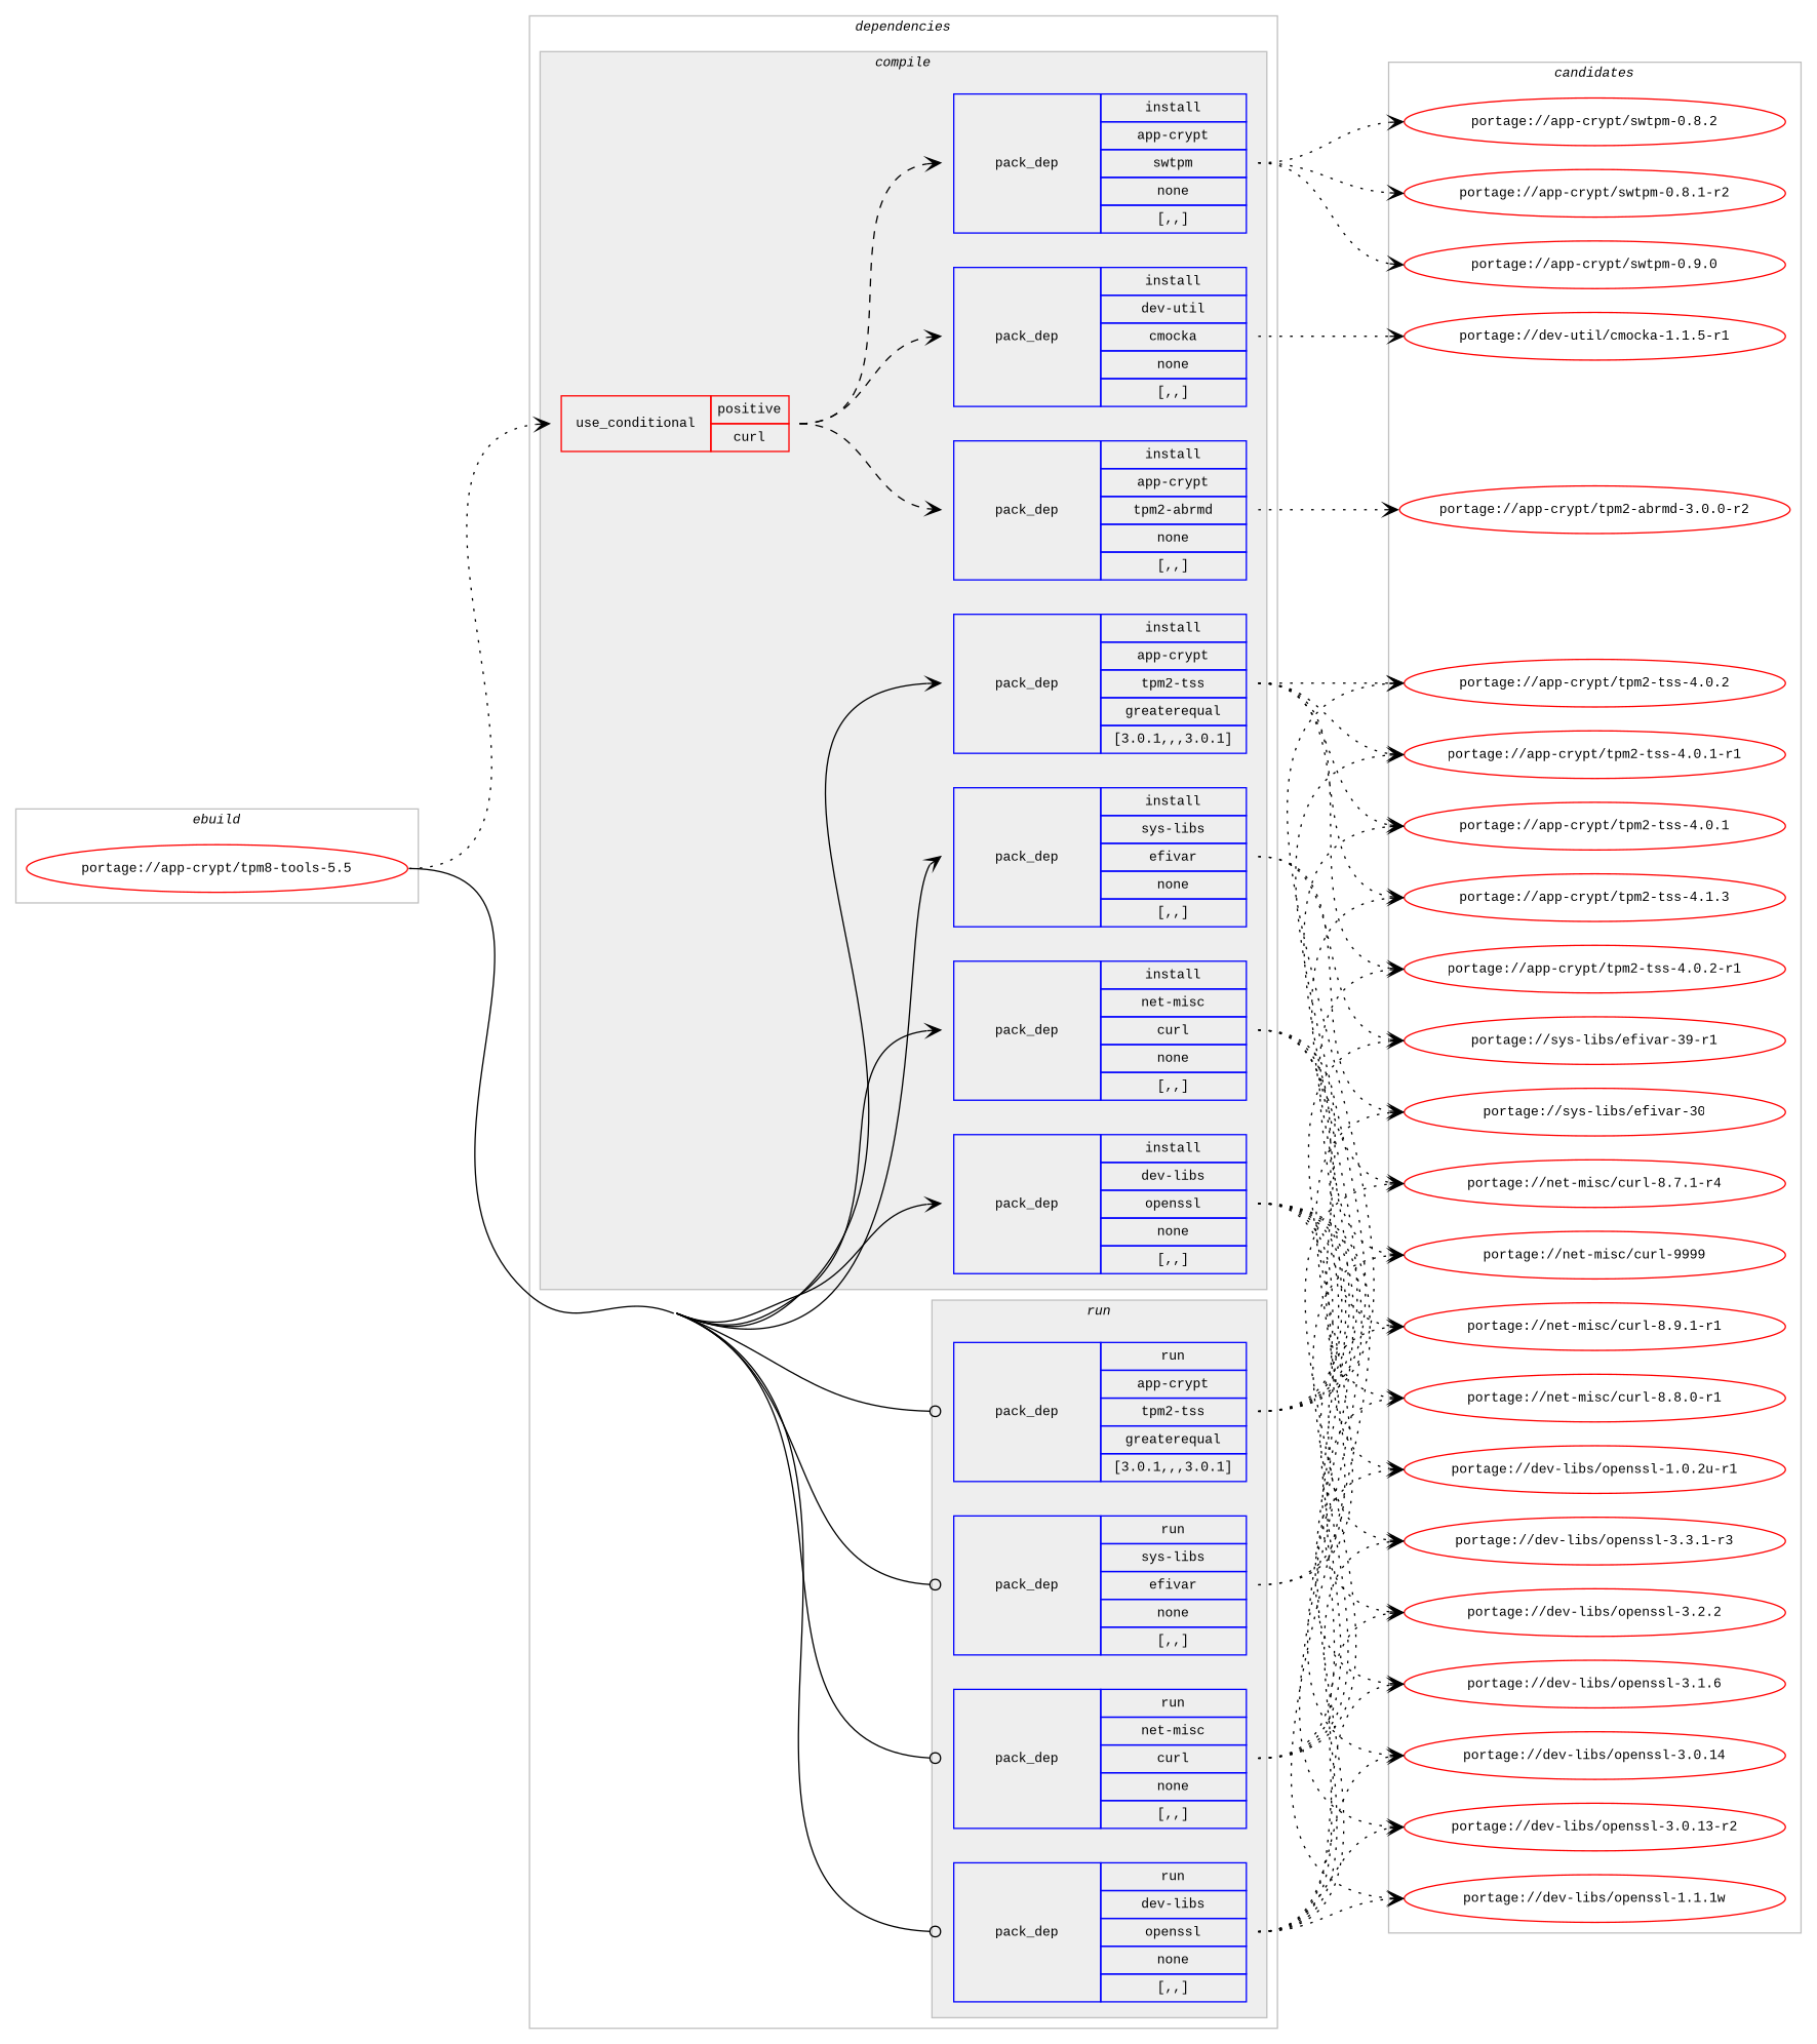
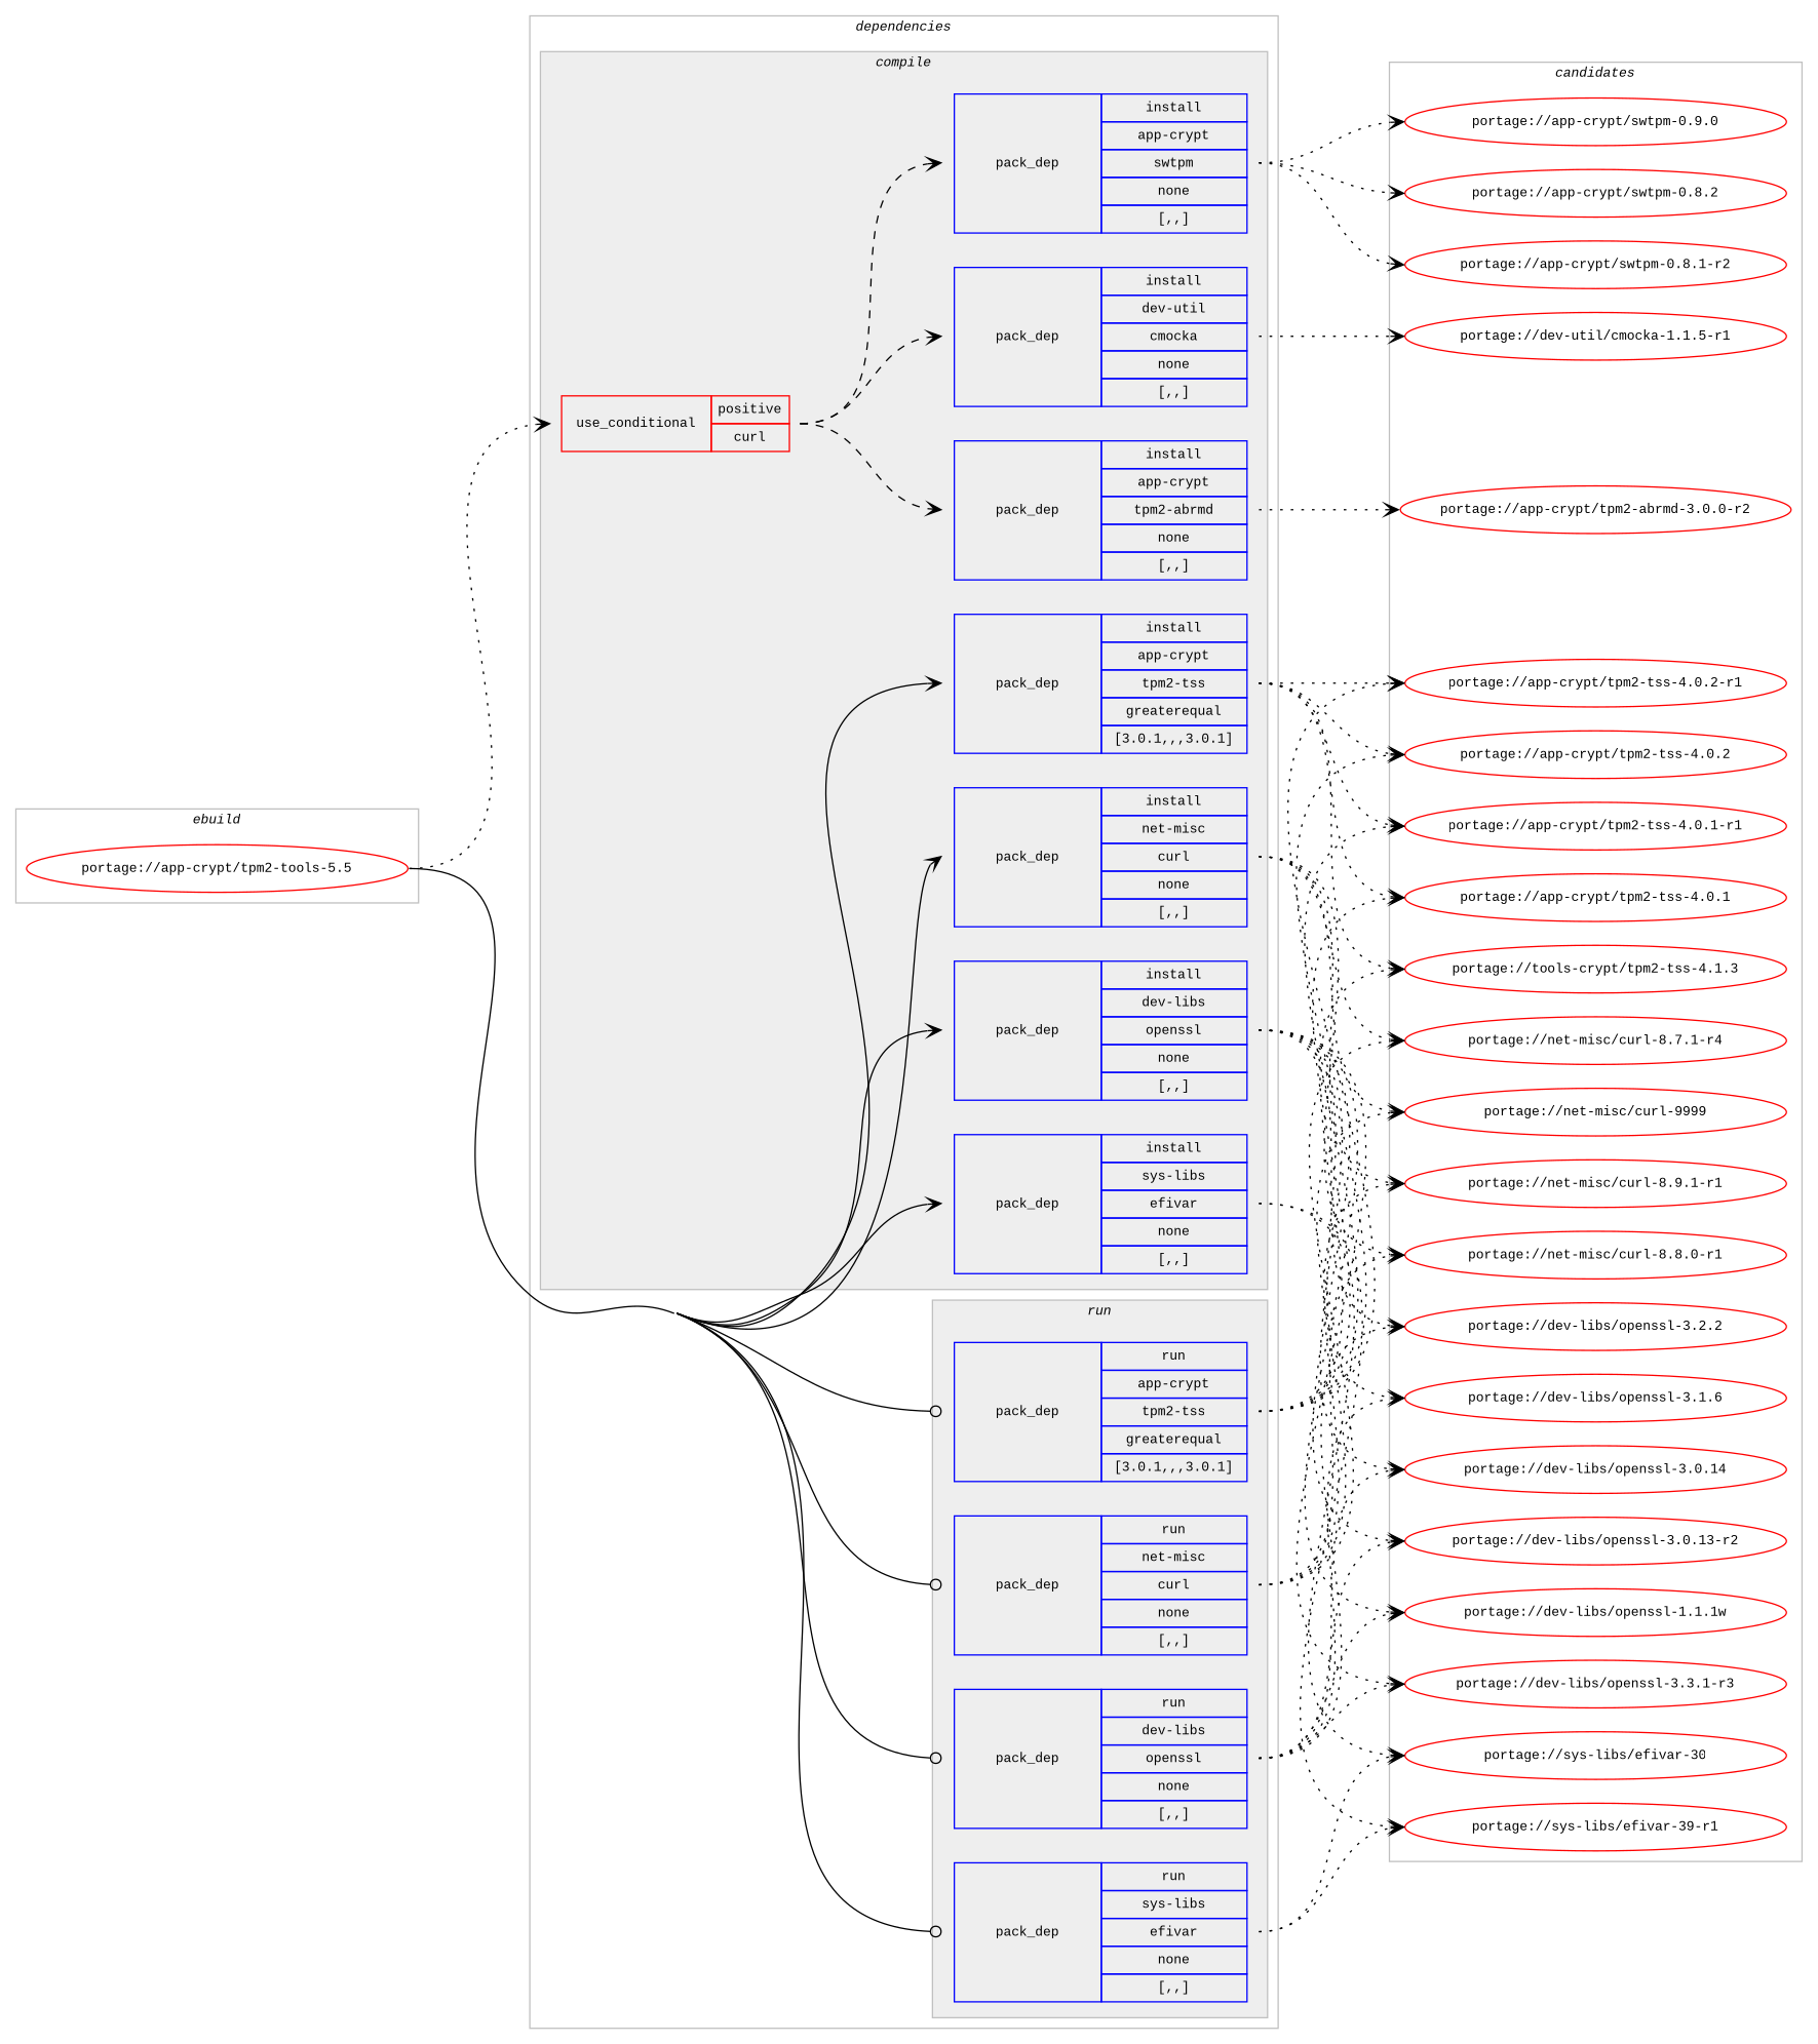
  digraph {
    compound=true
    concentrate=true
    fontname="Liberation Mono"
    fontsize=10
    newrank=true
    rankdir=LR
    ranksep=1.5
    node [color=red fontname="Liberation Mono" fontsize=10]
    edge [arrowhead=vee fontname="Liberation Mono" headport=w style=dotted tailport=e weight=100]
-   n1 [label="portage://app-crypt/tpm8-tools-5.5" width=4]
+   n1 [label="portage://app-crypt/tpm2-tools-5.5" width=4]
    n2 [color=blue label=<<TABLE BORDER="0" CELLBORDER="1" CELLSPACING="0" CELLPADDING="4" WIDTH="220"><TR><TD ROWSPAN="6" CELLPADDING="30">pack_dep</TD></TR><TR><TD WIDTH="110">install</TD></TR><TR><TD>app-crypt</TD></TR><TR><TD>swtpm</TD></TR><TR><TD>none</TD></TR><TR><TD>[,,]</TD></TR></TABLE>> shape=none]
    n3 [color=blue label=<<TABLE BORDER="0" CELLBORDER="1" CELLSPACING="0" CELLPADDING="4" WIDTH="220"><TR><TD ROWSPAN="6" CELLPADDING="30">pack_dep</TD></TR><TR><TD WIDTH="110">install</TD></TR><TR><TD>app-crypt</TD></TR><TR><TD>tpm2-abrmd</TD></TR><TR><TD>none</TD></TR><TR><TD>[,,]</TD></TR></TABLE>> shape=none]
    n4 [color=blue label=<<TABLE BORDER="0" CELLBORDER="1" CELLSPACING="0" CELLPADDING="4" WIDTH="220"><TR><TD ROWSPAN="6" CELLPADDING="30">pack_dep</TD></TR><TR><TD WIDTH="110">install</TD></TR><TR><TD>dev-util</TD></TR><TR><TD>cmocka</TD></TR><TR><TD>none</TD></TR><TR><TD>[,,]</TD></TR></TABLE>> shape=none]
    n5 [label=<<TABLE BORDER="0" CELLBORDER="1" CELLSPACING="0" CELLPADDING="4"><TR><TD ROWSPAN="3" CELLPADDING="10">use_conditional</TD></TR><TR><TD>positive</TD></TR><TR><TD>curl</TD></TR></TABLE>> shape=none]
    n6 [color=blue label=<<TABLE BORDER="0" CELLBORDER="1" CELLSPACING="0" CELLPADDING="4" WIDTH="220"><TR><TD ROWSPAN="6" CELLPADDING="30">pack_dep</TD></TR><TR><TD WIDTH="110">install</TD></TR><TR><TD>app-crypt</TD></TR><TR><TD>tpm2-tss</TD></TR><TR><TD>greaterequal</TD></TR><TR><TD>[3.0.1,,,3.0.1]</TD></TR></TABLE>> shape=none]
    n7 [color=blue label=<<TABLE BORDER="0" CELLBORDER="1" CELLSPACING="0" CELLPADDING="4" WIDTH="220"><TR><TD ROWSPAN="6" CELLPADDING="30">pack_dep</TD></TR><TR><TD WIDTH="110">install</TD></TR><TR><TD>dev-libs</TD></TR><TR><TD>openssl</TD></TR><TR><TD>none</TD></TR><TR><TD>[,,]</TD></TR></TABLE>> shape=none]
    n8 [color=blue label=<<TABLE BORDER="0" CELLBORDER="1" CELLSPACING="0" CELLPADDING="4" WIDTH="220"><TR><TD ROWSPAN="6" CELLPADDING="30">pack_dep</TD></TR><TR><TD WIDTH="110">install</TD></TR><TR><TD>net-misc</TD></TR><TR><TD>curl</TD></TR><TR><TD>none</TD></TR><TR><TD>[,,]</TD></TR></TABLE>> shape=none]
    n9 [color=blue label=<<TABLE BORDER="0" CELLBORDER="1" CELLSPACING="0" CELLPADDING="4" WIDTH="220"><TR><TD ROWSPAN="6" CELLPADDING="30">pack_dep</TD></TR><TR><TD WIDTH="110">install</TD></TR><TR><TD>sys-libs</TD></TR><TR><TD>efivar</TD></TR><TR><TD>none</TD></TR><TR><TD>[,,]</TD></TR></TABLE>> shape=none]
    n10 [color=blue label=<<TABLE BORDER="0" CELLBORDER="1" CELLSPACING="0" CELLPADDING="4" WIDTH="220"><TR><TD ROWSPAN="6" CELLPADDING="30">pack_dep</TD></TR><TR><TD WIDTH="110">run</TD></TR><TR><TD>app-crypt</TD></TR><TR><TD>tpm2-tss</TD></TR><TR><TD>greaterequal</TD></TR><TR><TD>[3.0.1,,,3.0.1]</TD></TR></TABLE>> shape=none]
    n11 [color=blue label=<<TABLE BORDER="0" CELLBORDER="1" CELLSPACING="0" CELLPADDING="4" WIDTH="220"><TR><TD ROWSPAN="6" CELLPADDING="30">pack_dep</TD></TR><TR><TD WIDTH="110">run</TD></TR><TR><TD>dev-libs</TD></TR><TR><TD>openssl</TD></TR><TR><TD>none</TD></TR><TR><TD>[,,]</TD></TR></TABLE>> shape=none]
    n12 [color=blue label=<<TABLE BORDER="0" CELLBORDER="1" CELLSPACING="0" CELLPADDING="4" WIDTH="220"><TR><TD ROWSPAN="6" CELLPADDING="30">pack_dep</TD></TR><TR><TD WIDTH="110">run</TD></TR><TR><TD>net-misc</TD></TR><TR><TD>curl</TD></TR><TR><TD>none</TD></TR><TR><TD>[,,]</TD></TR></TABLE>> shape=none]
    n13 [color=blue label=<<TABLE BORDER="0" CELLBORDER="1" CELLSPACING="0" CELLPADDING="4" WIDTH="220"><TR><TD ROWSPAN="6" CELLPADDING="30">pack_dep</TD></TR><TR><TD WIDTH="110">run</TD></TR><TR><TD>sys-libs</TD></TR><TR><TD>efivar</TD></TR><TR><TD>none</TD></TR><TR><TD>[,,]</TD></TR></TABLE>> shape=none]
    n14 [label="portage://app-crypt/swtpm-0.9.0" width=4]
    n15 [label="portage://app-crypt/swtpm-0.8.2" width=4]
    n16 [label="portage://app-crypt/swtpm-0.8.1-r2" width=4]
    n17 [label="portage://app-crypt/tpm2-abrmd-3.0.0-r2" width=4]
    n18 [label="portage://dev-util/cmocka-1.1.5-r1" width=4]
-   n19 [label="portage://app-crypt/tpm2-tss-4.1.3" width=4]
+   n19 [label="portage://tools-crypt/tpm2-tss-4.1.3" width=4]
    n20 [label="portage://app-crypt/tpm2-tss-4.0.2-r1" width=4]
    n21 [label="portage://app-crypt/tpm2-tss-4.0.2" width=4]
    n22 [label="portage://app-crypt/tpm2-tss-4.0.1-r1" width=4]
    n23 [label="portage://app-crypt/tpm2-tss-4.0.1" width=4]
    n24 [label="portage://dev-libs/openssl-3.3.1-r3" width=4]
    n25 [label="portage://dev-libs/openssl-3.2.2" width=4]
    n26 [label="portage://dev-libs/openssl-3.1.6" width=4]
    n27 [label="portage://dev-libs/openssl-3.0.14" width=4]
    n28 [label="portage://dev-libs/openssl-3.0.13-r2" width=4]
    n29 [label="portage://dev-libs/openssl-1.1.1w" width=4]
-   n30 [label="portage://dev-libs/openssl-1.0.2u-r1" width=4]
    n31 [label="portage://net-misc/curl-9999" width=4]
    n32 [label="portage://net-misc/curl-8.9.1-r1" width=4]
    n33 [label="portage://net-misc/curl-8.8.0-r1" width=4]
    n34 [label="portage://net-misc/curl-8.7.1-r4" width=4]
    n35 [label="portage://sys-libs/efivar-39-r1" width=4]
    n36 [label="portage://sys-libs/efivar-30" width=4]
    subgraph cluster_1 {
      color=gray
      label=<<i>ebuild</i>>
      n1
    }
    subgraph cluster_2 {
      color=gray
      label=<<i>dependencies</i>>
      subgraph cluster_3 {
        color=gray
        fillcolor="#eeeeee"
        label=<<i>compile</i>>
        style=filled
        subgraph sub_4 {
          color=gray
          fillcolor="#eeeeee"
          label=<<i>compile</i>>
          style=filled
          n5
          subgraph sub_5 {
            color=gray
            fillcolor="#eeeeee"
            label=<<i>compile</i>>
            style=filled
            n2
          }
          subgraph sub_6 {
            color=gray
            fillcolor="#eeeeee"
            label=<<i>compile</i>>
            style=filled
            n3
          }
          subgraph sub_7 {
            color=gray
            fillcolor="#eeeeee"
            label=<<i>compile</i>>
            style=filled
            n4
          }
        }
        subgraph sub_8 {
          color=gray
          fillcolor="#eeeeee"
          label=<<i>compile</i>>
          style=filled
          n6
        }
        subgraph sub_9 {
          color=gray
          fillcolor="#eeeeee"
          label=<<i>compile</i>>
          style=filled
          n7
        }
        subgraph sub_10 {
          color=gray
          fillcolor="#eeeeee"
          label=<<i>compile</i>>
          style=filled
          n8
        }
        subgraph sub_11 {
          color=gray
          fillcolor="#eeeeee"
          label=<<i>compile</i>>
          style=filled
          n9
        }
      }
      subgraph cluster_12 {
        color=gray
        fillcolor="#eeeeee"
        label=<<i>compile and run</i>>
        style=filled
      }
      subgraph cluster_13 {
        color=gray
        fillcolor="#eeeeee"
        label=<<i>run</i>>
        style=filled
        subgraph sub_14 {
          color=gray
          fillcolor="#eeeeee"
          label=<<i>run</i>>
          style=filled
          n10
        }
        subgraph sub_15 {
          color=gray
          fillcolor="#eeeeee"
          label=<<i>run</i>>
          style=filled
          n11
        }
        subgraph sub_16 {
          color=gray
          fillcolor="#eeeeee"
          label=<<i>run</i>>
          style=filled
          n12
        }
        subgraph sub_17 {
          color=gray
          fillcolor="#eeeeee"
          label=<<i>run</i>>
          style=filled
          n13
        }
      }
    }
    subgraph cluster_18 {
      color=gray
      label=<<i>candidates</i>>
      rank=same
      subgraph sub_19 {
        color=black
        label=<<i>candidates</i>>
        nodesep=1
        rank=same
        n14
        n15
        n16
      }
      subgraph sub_20 {
        color=black
        label=<<i>candidates</i>>
        nodesep=1
        rank=same
        n17
      }
      subgraph sub_21 {
        color=black
        label=<<i>candidates</i>>
        nodesep=1
        rank=same
        n18
      }
      subgraph sub_22 {
        color=black
        label=<<i>candidates</i>>
        nodesep=1
        rank=same
        n19
        n20
        n21
        n22
        n23
      }
      subgraph sub_23 {
        color=black
        label=<<i>candidates</i>>
        nodesep=1
        rank=same
        n24
        n25
        n26
        n27
        n28
        n29
-       n30
      }
      subgraph sub_24 {
        color=black
        label=<<i>candidates</i>>
        nodesep=1
        rank=same
        n31
        n32
        n33
        n34
      }
      subgraph sub_25 {
        color=black
        label=<<i>candidates</i>>
        nodesep=1
        rank=same
        n31
        n32
        n33
        n34
      }
      subgraph sub_26 {
        color=black
        label=<<i>candidates</i>>
        nodesep=1
        rank=same
        n35
        n36
      }
      subgraph sub_27 {
        color=black
        label=<<i>candidates</i>>
        nodesep=1
        rank=same
        n19
        n20
        n21
        n22
        n23
      }
      subgraph sub_28 {
        color=black
        label=<<i>candidates</i>>
        nodesep=1
        rank=same
        n24
        n25
        n26
        n27
        n28
        n29
-       n30
      }
      subgraph sub_29 {
        color=black
        label=<<i>candidates</i>>
        nodesep=1
        rank=same
        n35
        n36
      }
    }
    n1 -> n5 [weight=20]
    n1 -> n6 [style=solid weight=20]
    n1 -> n7 [style=solid weight=20]
    n1 -> n8 [style=solid weight=20]
    n1 -> n9 [style=solid weight=20]
    n1 -> n10 [arrowhead=odot style=solid weight=20]
    n1 -> n11 [arrowhead=odot style=solid weight=20]
    n1 -> n12 [arrowhead=odot style=solid weight=20]
    n1 -> n13 [arrowhead=odot style=solid weight=20]
    n2 -> n14
    n2 -> n15
    n2 -> n16
    n3 -> n17
    n4 -> n18
    n5 -> n2 [style=dashed weight=20]
    n5 -> n3 [style=dashed weight=20]
    n5 -> n4 [style=dashed weight=20]
    n6 -> n19
    n6 -> n20
    n6 -> n21
    n6 -> n22
    n6 -> n23
    n7 -> n24
    n7 -> n25
    n7 -> n26
    n7 -> n27
    n7 -> n28
    n7 -> n29
-   n7 -> n30
    n8 -> n31
    n8 -> n32
    n8 -> n33
    n8 -> n34
    n9 -> n35
    n9 -> n36
    n10 -> n19
    n10 -> n20
    n10 -> n21
    n10 -> n22
    n10 -> n23
    n11 -> n24
    n11 -> n25
    n11 -> n26
    n11 -> n27
    n11 -> n28
    n11 -> n29
-   n11 -> n30
    n12 -> n31
    n12 -> n32
    n12 -> n33
    n12 -> n34
    n13 -> n35
    n13 -> n36
  }
